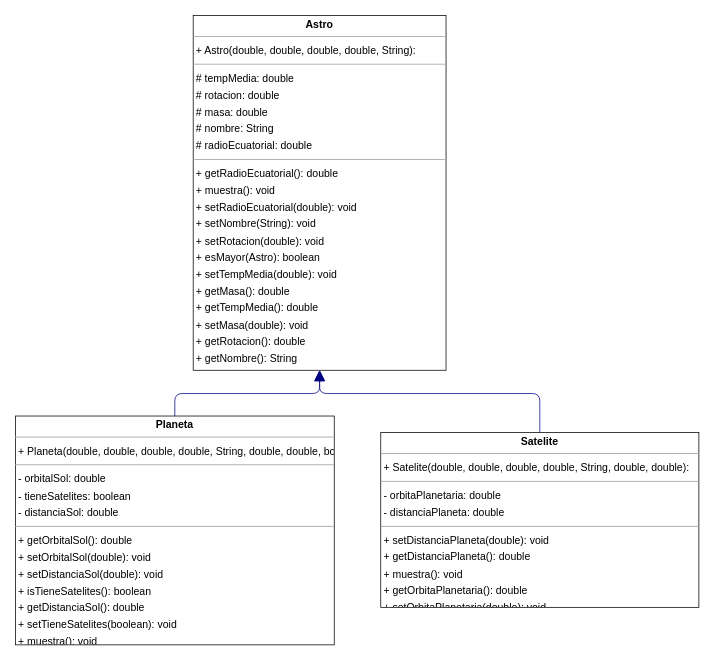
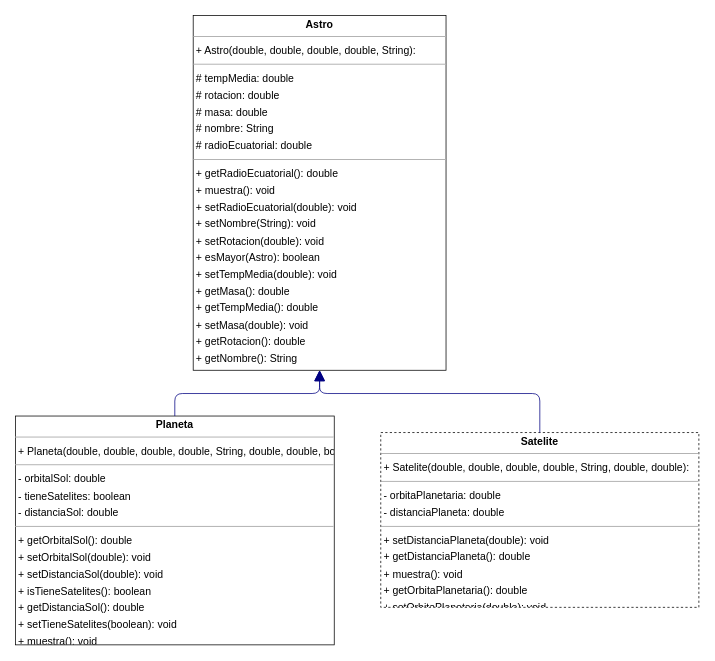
  <mxCell id="0" />
  <mxCell id="1" parent="0" />
  <mxCell id="2" value="&lt;p style=&quot;margin:0px;margin-top:4px;text-align:center;&quot;&gt;&lt;b&gt;Astro&lt;/b&gt;&lt;/p&gt;&lt;hr size=&quot;1&quot;/&gt;&lt;p style=&quot;margin:0 0 0 4px;line-height:1.6;&quot;&gt;+ Astro(double, double, double, double, String): &lt;/p&gt;&lt;hr size=&quot;1&quot;/&gt;&lt;p style=&quot;margin:0 0 0 4px;line-height:1.6;&quot;&gt;# tempMedia: double&lt;br/&gt;# rotacion: double&lt;br/&gt;# masa: double&lt;br/&gt;# nombre: String&lt;br/&gt;# radioEcuatorial: double&lt;/p&gt;&lt;hr size=&quot;1&quot;/&gt;&lt;p style=&quot;margin:0 0 0 4px;line-height:1.6;&quot;&gt;+ getRadioEcuatorial(): double&lt;br/&gt;+ muestra(): void&lt;br/&gt;+ setRadioEcuatorial(double): void&lt;br/&gt;+ setNombre(String): void&lt;br/&gt;+ setRotacion(double): void&lt;br/&gt;+ esMayor(Astro): boolean&lt;br/&gt;+ setTempMedia(double): void&lt;br/&gt;+ getMasa(): double&lt;br/&gt;+ getTempMedia(): double&lt;br/&gt;+ setMasa(double): void&lt;br/&gt;+ getRotacion(): double&lt;br/&gt;+ getNombre(): String&lt;/p&gt;" style="verticalAlign=top;align=left;overflow=fill;fontSize=14;fontFamily=Helvetica;html=1;rounded=0;shadow=0;comic=0;labelBackgroundColor=none;strokeWidth=1;" parent="1" vertex="1"><mxGeometry x="257" y="20" width="337" height="473" as="geometry" /></mxCell>
  <mxCell id="3" value="&lt;p style=&quot;margin:0px;margin-top:4px;text-align:center;&quot;&gt;&lt;b&gt;Planeta&lt;/b&gt;&lt;/p&gt;&lt;hr size=&quot;1&quot;/&gt;&lt;p style=&quot;margin:0 0 0 4px;line-height:1.6;&quot;&gt;+ Planeta(double, double, double, double, String, double, double, boolean): &lt;/p&gt;&lt;hr size=&quot;1&quot;/&gt;&lt;p style=&quot;margin:0 0 0 4px;line-height:1.6;&quot;&gt;- orbitalSol: double&lt;br/&gt;- tieneSatelites: boolean&lt;br/&gt;- distanciaSol: double&lt;/p&gt;&lt;hr size=&quot;1&quot;/&gt;&lt;p style=&quot;margin:0 0 0 4px;line-height:1.6;&quot;&gt;+ getOrbitalSol(): double&lt;br/&gt;+ setOrbitalSol(double): void&lt;br/&gt;+ setDistanciaSol(double): void&lt;br/&gt;+ isTieneSatelites(): boolean&lt;br/&gt;+ getDistanciaSol(): double&lt;br/&gt;+ setTieneSatelites(boolean): void&lt;br/&gt;+ muestra(): void&lt;/p&gt;" style="verticalAlign=top;align=left;overflow=fill;fontSize=14;fontFamily=Helvetica;html=1;rounded=0;shadow=0;comic=0;labelBackgroundColor=none;strokeWidth=1;" parent="1" vertex="1"><mxGeometry x="20" y="554" width="425" height="305" as="geometry" /></mxCell>
- <mxCell id="4" value="&lt;p style=&quot;margin:0px;margin-top:4px;text-align:center;&quot;&gt;&lt;b&gt;Satelite&lt;/b&gt;&lt;/p&gt;&lt;hr size=&quot;1&quot;/&gt;&lt;p style=&quot;margin:0 0 0 4px;line-height:1.6;&quot;&gt;+ Satelite(double, double, double, double, String, double, double): &lt;/p&gt;&lt;hr size=&quot;1&quot;/&gt;&lt;p style=&quot;margin:0 0 0 4px;line-height:1.6;&quot;&gt;- orbitaPlanetaria: double&lt;br/&gt;- distanciaPlaneta: double&lt;/p&gt;&lt;hr size=&quot;1&quot;/&gt;&lt;p style=&quot;margin:0 0 0 4px;line-height:1.6;&quot;&gt;+ setDistanciaPlaneta(double): void&lt;br/&gt;+ getDistanciaPlaneta(): double&lt;br/&gt;+ muestra(): void&lt;br/&gt;+ getOrbitaPlanetaria(): double&lt;br/&gt;+ setOrbitaPlanetaria(double): void&lt;/p&gt;" style="verticalAlign=top;align=left;overflow=fill;fontSize=14;fontFamily=Helvetica;html=1;rounded=0;shadow=0;comic=0;labelBackgroundColor=none;strokeWidth=1;" parent="1" vertex="1"><mxGeometry x="507" y="576" width="424" height="233" as="geometry" /></mxCell>
+ <mxCell id="4" value="&lt;p style=&quot;margin:0px;margin-top:4px;text-align:center;&quot;&gt;&lt;b&gt;Satelite&lt;/b&gt;&lt;/p&gt;&lt;hr size=&quot;1&quot;/&gt;&lt;p style=&quot;margin:0 0 0 4px;line-height:1.6;&quot;&gt;+ Satelite(double, double, double, double, String, double, double): &lt;/p&gt;&lt;hr size=&quot;1&quot;/&gt;&lt;p style=&quot;margin:0 0 0 4px;line-height:1.6;&quot;&gt;- orbitaPlanetaria: double&lt;br/&gt;- distanciaPlaneta: double&lt;/p&gt;&lt;hr size=&quot;1&quot;/&gt;&lt;p style=&quot;margin:0 0 0 4px;line-height:1.6;&quot;&gt;+ setDistanciaPlaneta(double): void&lt;br/&gt;+ getDistanciaPlaneta(): double&lt;br/&gt;+ muestra(): void&lt;br/&gt;+ getOrbitaPlanetaria(): double&lt;br/&gt;+ setOrbitaPlanetaria(double): void&lt;/p&gt;" style="verticalAlign=top;align=left;overflow=fill;fontSize=14;fontFamily=Helvetica;html=1;rounded=0;shadow=0;comic=0;labelBackgroundColor=none;strokeWidth=1;dashed=1;" parent="1" vertex="1"><mxGeometry x="507" y="576" width="424" height="233" as="geometry" /></mxCell>
  <mxCell id="5" value="" style="html=1;rounded=1;edgeStyle=orthogonalEdgeStyle;dashed=0;startArrow=none;endArrow=block;endSize=12;strokeColor=#000082;exitX=0.500;exitY=0.000;exitDx=0;exitDy=0;entryX=0.500;entryY=1.000;entryDx=0;entryDy=0;" parent="1" source="3" target="2" edge="1"><mxGeometry width="50" height="50" relative="1" as="geometry"><Array as="points"><mxPoint x="233" y="524" /><mxPoint x="425" y="524" /></Array></mxGeometry></mxCell>
  <mxCell id="6" value="" style="html=1;rounded=1;edgeStyle=orthogonalEdgeStyle;dashed=0;startArrow=none;endArrow=block;endSize=12;strokeColor=#000082;exitX=0.500;exitY=0.000;exitDx=0;exitDy=0;entryX=0.500;entryY=1.000;entryDx=0;entryDy=0;" parent="1" source="4" target="2" edge="1"><mxGeometry width="50" height="50" relative="1" as="geometry"><Array as="points"><mxPoint x="719" y="524" /><mxPoint x="425" y="524" /></Array></mxGeometry></mxCell>
